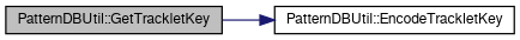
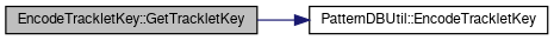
  digraph {
    rankdir=LR
    node [color=black fontname=FreeSans fontsize=10 shape=record]
-   n1 [fillcolor=grey75 fontcolor=black height=0.2 label="PatternDBUtil::GetTrackletKey" style=filled width=0.4]
+   n1 [fillcolor=grey75 fontcolor=black height=0.2 label="EncodeTrackletKey::GetTrackletKey" style=filled width=0.4]
    n2 [height=0.2 label="PatternDBUtil::EncodeTrackletKey" width=0.4]
    n1 -> n2 [color=midnightblue fontname=FreeSans fontsize=10 labelfontname=FreeSans labelfontsize=10 style=solid]
  }
